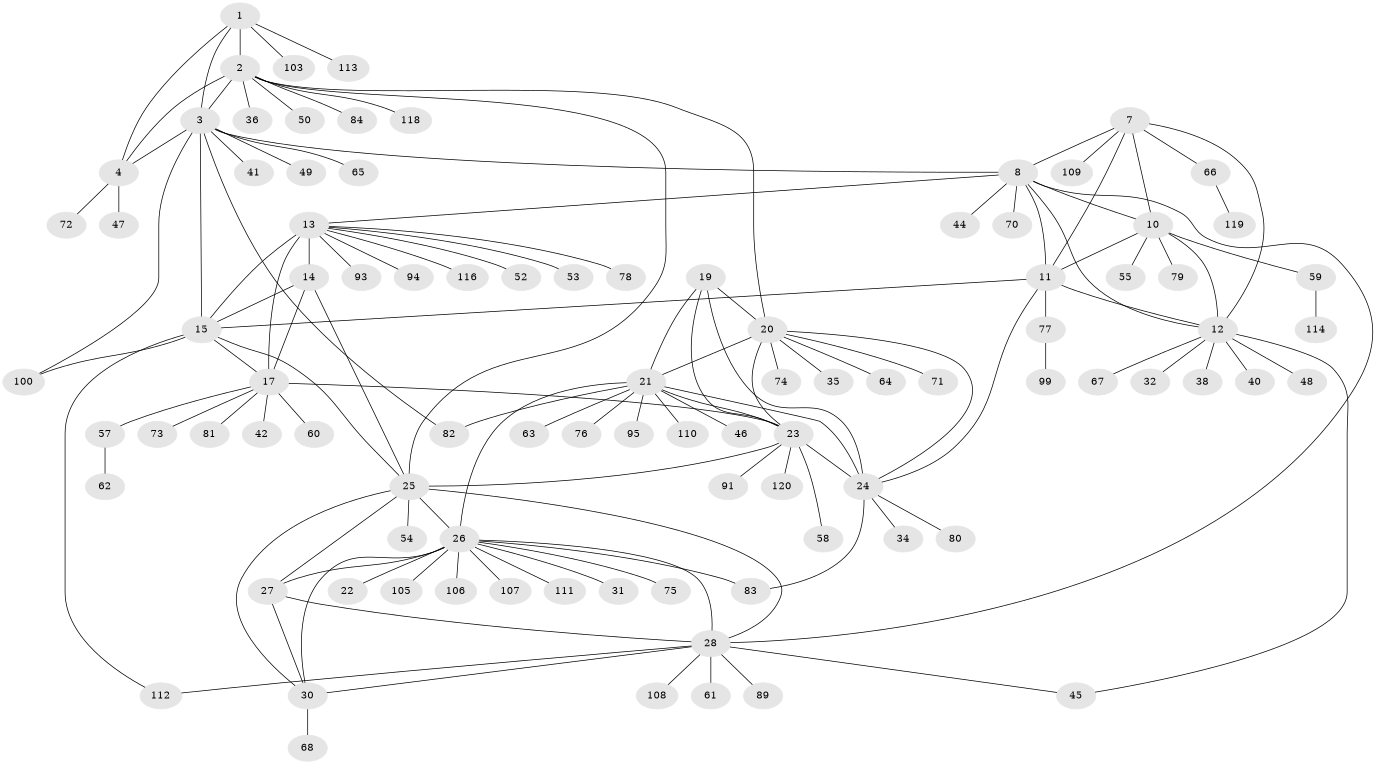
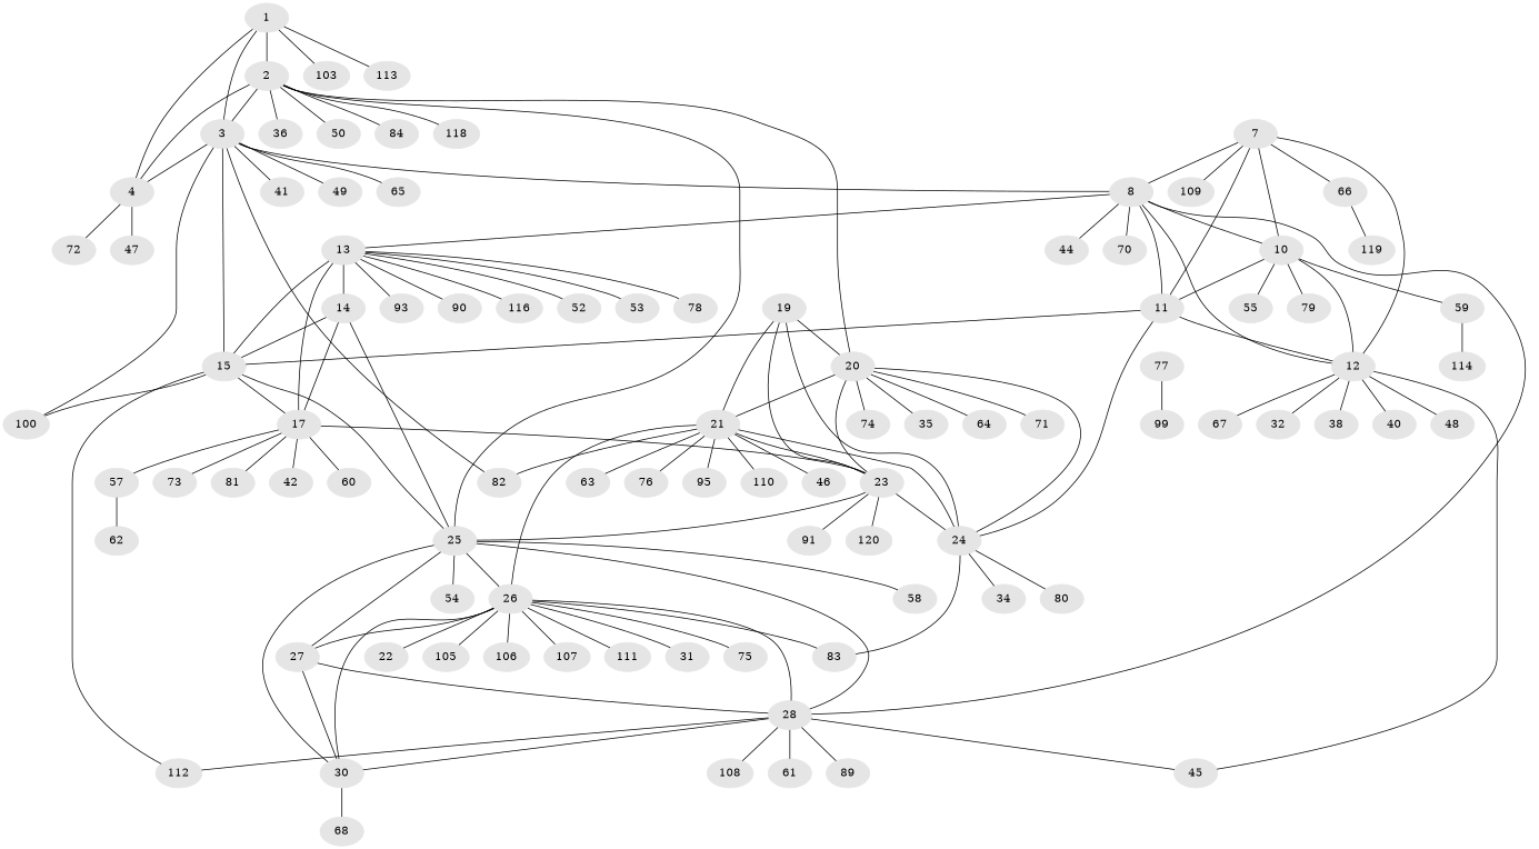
  graph {
    node [color=gray90 style=filled]
    1 [super="+96"]
    2 [super="+6"]
    3 [super="+5"]
    4 [super="+97"]
    103
    113
    20
    25 [super="+43"]
    36
    50
    84
    118
    8 [super="+87"]
    15 [super="+39"]
    41
    49
    65
    82
    100
    47 [super="+69"]
    72
    24 [super="+37"]
    23 [super="+90"]
    21 [super="+22"]
    35
    64
    71
    74
    28 [super="+56"]
    26 [super="+29"]
    27
    30 [super="+51"]
    54 [super="+102"]
    10 [super="+101"]
    11
    12 [super="+33"]
    13 [super="+16"]
    44
    70
    17 [super="+117"]
    112
    7 [super="+9"]
    66 [super="+88"]
    109
    55 [super="+86"]
    59 [super="+98"]
    79
    77
    32
    38
    40
    45
    48
    67
    119
    14 [super="+18"]
    52
    53
    78
    93
-   94
+   94 [label=90]
    116
    61
    89
    108
    114
    34
    80 [super="+115"]
    83
    99
    42
    57
    60
    73
    81
    58
    91
    120
    62
    19 [super="+85"]
    46
    63
    76
    95
    110
    31
    75
    n88 [label=22]
    105
    106
    107
    111
    68 [super="+104"]
    1 -- 2 [weight=2]
    1 -- 3 [weight=2]
    1 -- 4
    1 -- 103
    1 -- 113
    2 -- 3 [weight=4]
    2 -- 4 [weight=2]
    2 -- 20
    2 -- 25
    2 -- 36
    2 -- 50
    2 -- 84
    2 -- 118
    3 -- 4 [weight=2]
    3 -- 8
    3 -- 15
    3 -- 41
    3 -- 49
    3 -- 65
    3 -- 82
    3 -- 100
    4 -- 47
    4 -- 72
    20 -- 24
    20 -- 23
    20 -- 21 [weight=2]
    20 -- 35
    20 -- 64
    20 -- 71
    20 -- 74
    25 -- 28
    25 -- 26 [weight=2]
    25 -- 27
    25 -- 30
    25 -- 54
    8 -- 28
    8 -- 10
    8 -- 11
    8 -- 12
    8 -- 13
    8 -- 44
    8 -- 70
    15 -- 25
    15 -- 100
    15 -- 17
    15 -- 112
    24 -- 34
    24 -- 80
    24 -- 83
    23 -- 25
    23 -- 24
-   23 -- 58
+   25 -- 58
    23 -- 91
    23 -- 120
    21 -- 82
    21 -- 24 [weight=2]
    21 -- 23 [weight=2]
    21 -- 26
    21 -- 46
    21 -- 63
    21 -- 76
    21 -- 95
    21 -- 110
    28 -- 30
    28 -- 112
    28 -- 45
    28 -- 61
    28 -- 89
    28 -- 108
    26 -- 28 [weight=2]
    26 -- 27 [weight=2]
    26 -- 30 [weight=2]
    26 -- 83
    26 -- 31
    26 -- 75
    26 -- n88
    26 -- 105
    26 -- 106
    26 -- 107
    26 -- 111
    27 -- 28
    27 -- 30
    30 -- 68
    10 -- 11
    10 -- 12
    10 -- 55
    10 -- 59
    10 -- 79
    11 -- 15
    11 -- 24
    11 -- 12
-   11 -- 77
    12 -- 32
    12 -- 38
    12 -- 40
    12 -- 45
    12 -- 48
    12 -- 67
    13 -- 15 [weight=2]
    13 -- 17 [weight=2]
    13 -- 14 [weight=4]
    13 -- 52
    13 -- 53
    13 -- 78
    13 -- 93
    13 -- 94
    13 -- 116
    17 -- 23
    17 -- 42
    17 -- 57
    17 -- 60
    17 -- 73
    17 -- 81
    7 -- 8 [weight=2]
    7 -- 10 [weight=2]
    7 -- 11 [weight=2]
    7 -- 12 [weight=2]
    7 -- 66
    7 -- 109
    66 -- 119
    59 -- 114
    77 -- 99
    14 -- 25
    14 -- 15 [weight=2]
    14 -- 17 [weight=2]
    57 -- 62
    19 -- 20
    19 -- 24
    19 -- 23
    19 -- 21 [weight=2]
  }
